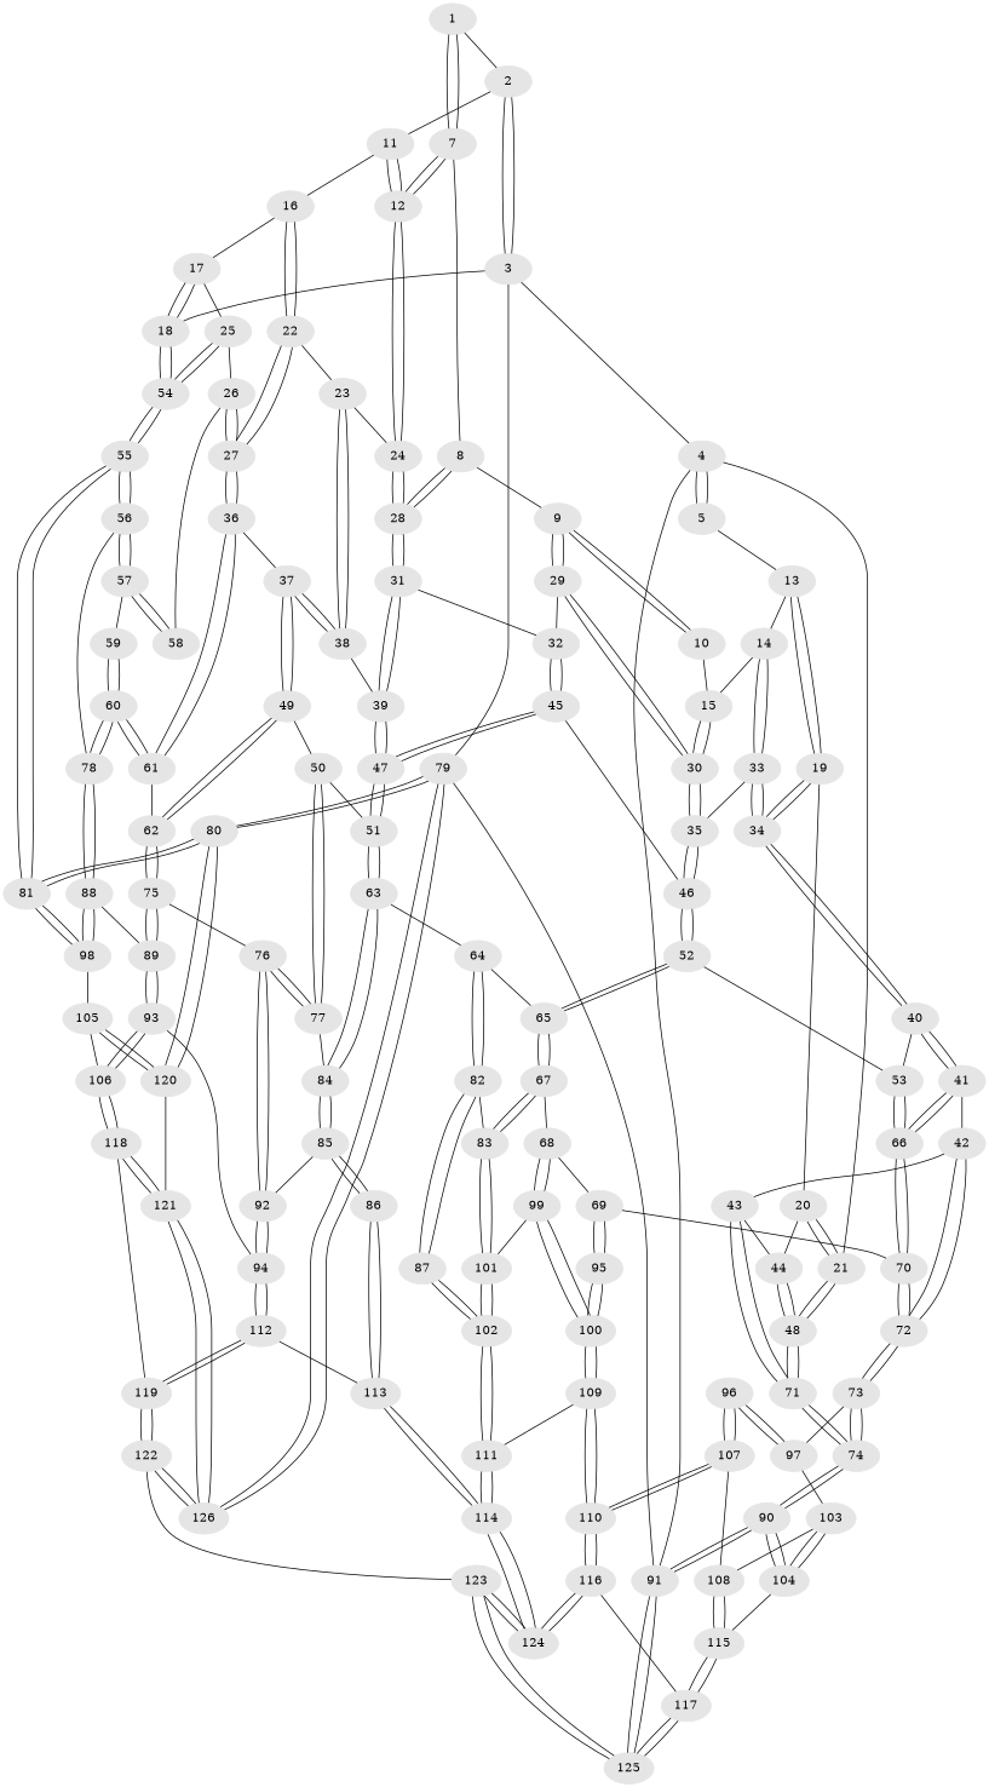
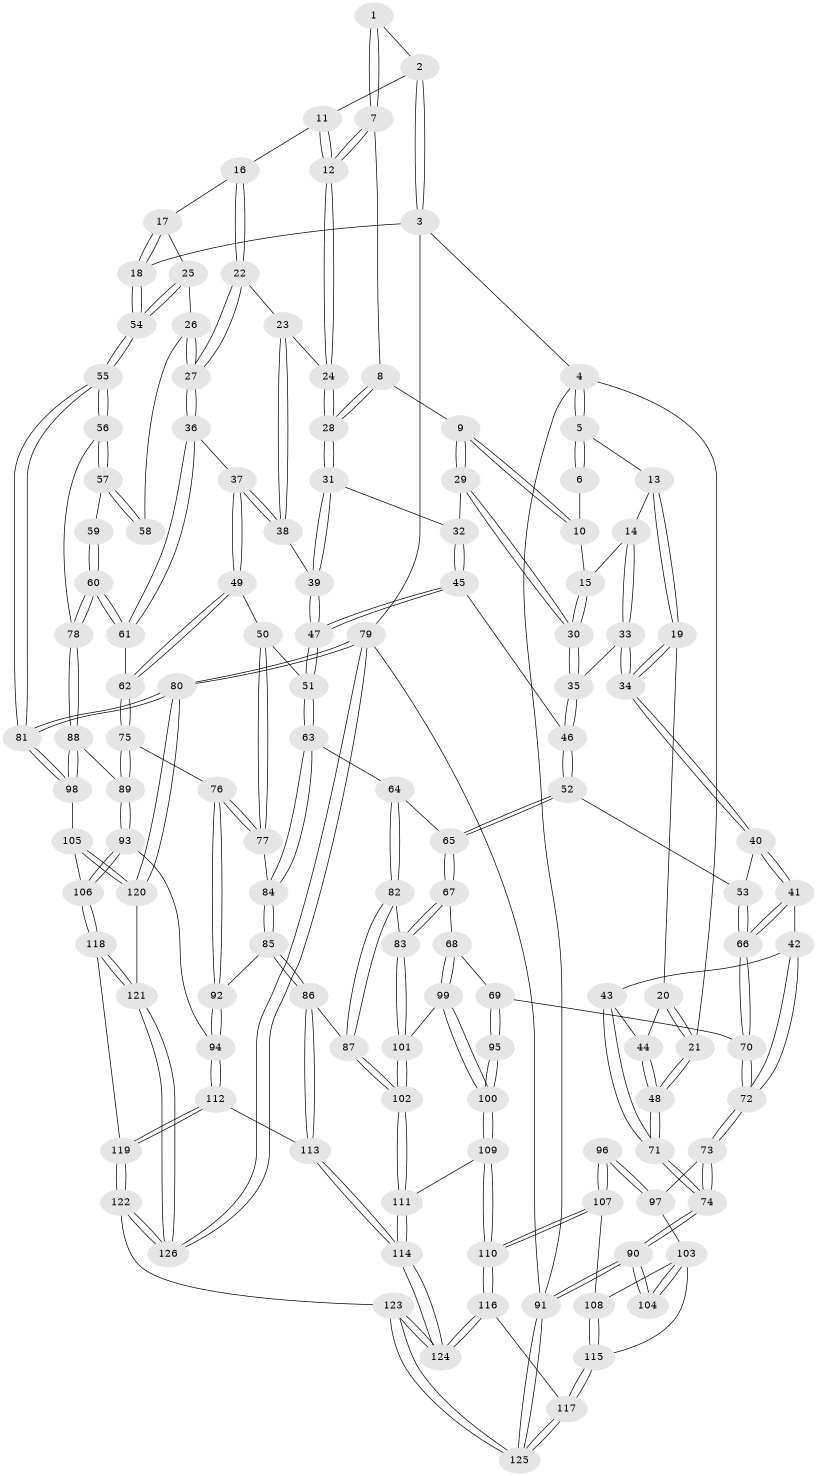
  graph {
    fontname="DejaVu Serif"
    node [color=gray90 fontname="DejaVu Serif" style=filled]
    edge [fontname="DejaVu Serif"]
    1
    2
    7
    3
    11
    8
    12
    4
    18
    79
    16
    5
    21
    91
    54
    80
    126
+   6
    13
    48
    125
    10
    14
    19
    15
    9
    28
    24
    29
    31
    30
    32
    17
    22
    33
    20
    34
    35
    25
    23
    27
    26
    55
    44
    40
    71
    38
    36
    39
    58
    37
    61
    45
    46
    47
    41
    53
    52
    49
    62
    50
    51
    42
    66
    43
    72
    70
    73
    74
    65
    63
    77
    75
    84
    64
    67
    56
    81
    57
    78
    98
    59
    88
    60
    76
    89
    82
    85
    83
    87
    68
    69
    99
    101
    95
    100
    90
    97
    103
    104
    92
    93
    94
    120
    121
    105
    102
    86
    113
    114
    111
    106
    115
    112
    118
    119
    96
    107
    109
    108
    110
    117
    116
    124
    122
    123
    1 -- 2
    1 -- 7
    1 -- 7
    2 -- 3
    2 -- 3
    2 -- 11
    7 -- 8
    7 -- 12
    7 -- 12
    3 -- 4
    3 -- 18
    3 -- 79
    11 -- 12
    11 -- 12
    11 -- 16
    8 -- 9
    8 -- 28
    8 -- 28
    12 -- 24
    12 -- 24
    4 -- 5
    4 -- 5
    4 -- 21
    4 -- 91
    18 -- 54
    18 -- 54
    79 -- 91
    79 -- 80
    79 -- 80
    79 -- 126
    79 -- 126
    16 -- 17
    16 -- 22
    16 -- 22
+   5 -- 6
+   5 -- 6
    5 -- 13
    21 -- 48
    21 -- 48
    91 -- 125
    91 -- 125
    54 -- 55
    54 -- 55
    80 -- 81
    80 -- 81
    80 -- 120
    80 -- 120
+   6 -- 10
    13 -- 14
    13 -- 19
    13 -- 19
    48 -- 71
    48 -- 71
    10 -- 15
    14 -- 15
    14 -- 33
    14 -- 33
    19 -- 20
    19 -- 34
    19 -- 34
    15 -- 30
    15 -- 30
    9 -- 10
    9 -- 10
    9 -- 29
    9 -- 29
    28 -- 31
    28 -- 31
    24 -- 28
    24 -- 28
    29 -- 30
    29 -- 30
    29 -- 32
    31 -- 32
    31 -- 39
    31 -- 39
    30 -- 35
    30 -- 35
    32 -- 45
    32 -- 45
    17 -- 18
    17 -- 18
    17 -- 25
    22 -- 23
    22 -- 27
    22 -- 27
    33 -- 34
    33 -- 34
    33 -- 35
    20 -- 21
    20 -- 21
    20 -- 44
    34 -- 40
    34 -- 40
    35 -- 46
    35 -- 46
    25 -- 54
    25 -- 54
    25 -- 26
    23 -- 24
    23 -- 38
    23 -- 38
    27 -- 36
    27 -- 36
    26 -- 27
    26 -- 27
    26 -- 58
    55 -- 56
    55 -- 56
    55 -- 81
    55 -- 81
    44 -- 48
    44 -- 48
    40 -- 41
    40 -- 41
    40 -- 53
    71 -- 74
    71 -- 74
    38 -- 39
    36 -- 37
    36 -- 61
    36 -- 61
    39 -- 47
    39 -- 47
    37 -- 38
    37 -- 38
    37 -- 49
    37 -- 49
    61 -- 62
    45 -- 46
    45 -- 47
    45 -- 47
    46 -- 52
    46 -- 52
    47 -- 51
    47 -- 51
    41 -- 42
    41 -- 66
    41 -- 66
    53 -- 66
    53 -- 66
    52 -- 53
    52 -- 65
    52 -- 65
    49 -- 62
    49 -- 62
    49 -- 50
    62 -- 75
    62 -- 75
    50 -- 51
    50 -- 77
    50 -- 77
    51 -- 63
    51 -- 63
    42 -- 43
    42 -- 72
    42 -- 72
    66 -- 70
    66 -- 70
    43 -- 44
    43 -- 71
    43 -- 71
    72 -- 73
    72 -- 73
    70 -- 72
    70 -- 72
    73 -- 74
    73 -- 74
    73 -- 97
    74 -- 90
    74 -- 90
    65 -- 67
    65 -- 67
    63 -- 84
    63 -- 84
    63 -- 64
    77 -- 84
    75 -- 76
    75 -- 89
    75 -- 89
    84 -- 85
    84 -- 85
    64 -- 65
    64 -- 82
    64 -- 82
    67 -- 83
    67 -- 83
    67 -- 68
    56 -- 57
    56 -- 57
    56 -- 78
    81 -- 98
    81 -- 98
    57 -- 58
    57 -- 58
    57 -- 59
    78 -- 88
    78 -- 88
    98 -- 105
    59 -- 60
    59 -- 60
    88 -- 98
    88 -- 98
    88 -- 89
    60 -- 61
    60 -- 61
    60 -- 78
    60 -- 78
    76 -- 77
    76 -- 77
    76 -- 92
    76 -- 92
    89 -- 93
    89 -- 93
    82 -- 83
    82 -- 87
    82 -- 87
    85 -- 92
    85 -- 86
    85 -- 86
    83 -- 101
    83 -- 101
    87 -- 102
    87 -- 102
    68 -- 69
    68 -- 99
    68 -- 99
    69 -- 70
    69 -- 95
    69 -- 95
    99 -- 101
    99 -- 100
    99 -- 100
    101 -- 102
    101 -- 102
    95 -- 100
    95 -- 100
    100 -- 109
    100 -- 109
    90 -- 91
    90 -- 91
    90 -- 104
    90 -- 104
    97 -- 103
    103 -- 104
    103 -- 104
    103 -- 108
-   104 -- 115
+   103 -- 115
    92 -- 94
    92 -- 94
    93 -- 94
    93 -- 106
    93 -- 106
    94 -- 112
    94 -- 112
    120 -- 121
    121 -- 126
    121 -- 126
    105 -- 120
    105 -- 120
    105 -- 106
    102 -- 111
    102 -- 111
+   86 -- 87
    86 -- 113
    86 -- 113
    113 -- 114
    113 -- 114
    114 -- 124
    114 -- 124
    111 -- 114
    111 -- 114
    106 -- 118
    106 -- 118
    115 -- 117
    115 -- 117
    112 -- 113
    112 -- 119
    112 -- 119
    118 -- 121
    118 -- 121
    118 -- 119
    119 -- 122
    119 -- 122
    96 -- 97
    96 -- 97
    96 -- 107
    96 -- 107
    107 -- 108
    107 -- 110
    107 -- 110
    109 -- 111
    109 -- 110
    109 -- 110
    108 -- 115
    108 -- 115
    110 -- 116
    110 -- 116
    117 -- 125
    117 -- 125
    116 -- 117
    116 -- 124
    116 -- 124
    122 -- 126
    122 -- 126
    122 -- 123
    123 -- 125
    123 -- 125
    123 -- 124
    123 -- 124
  }
